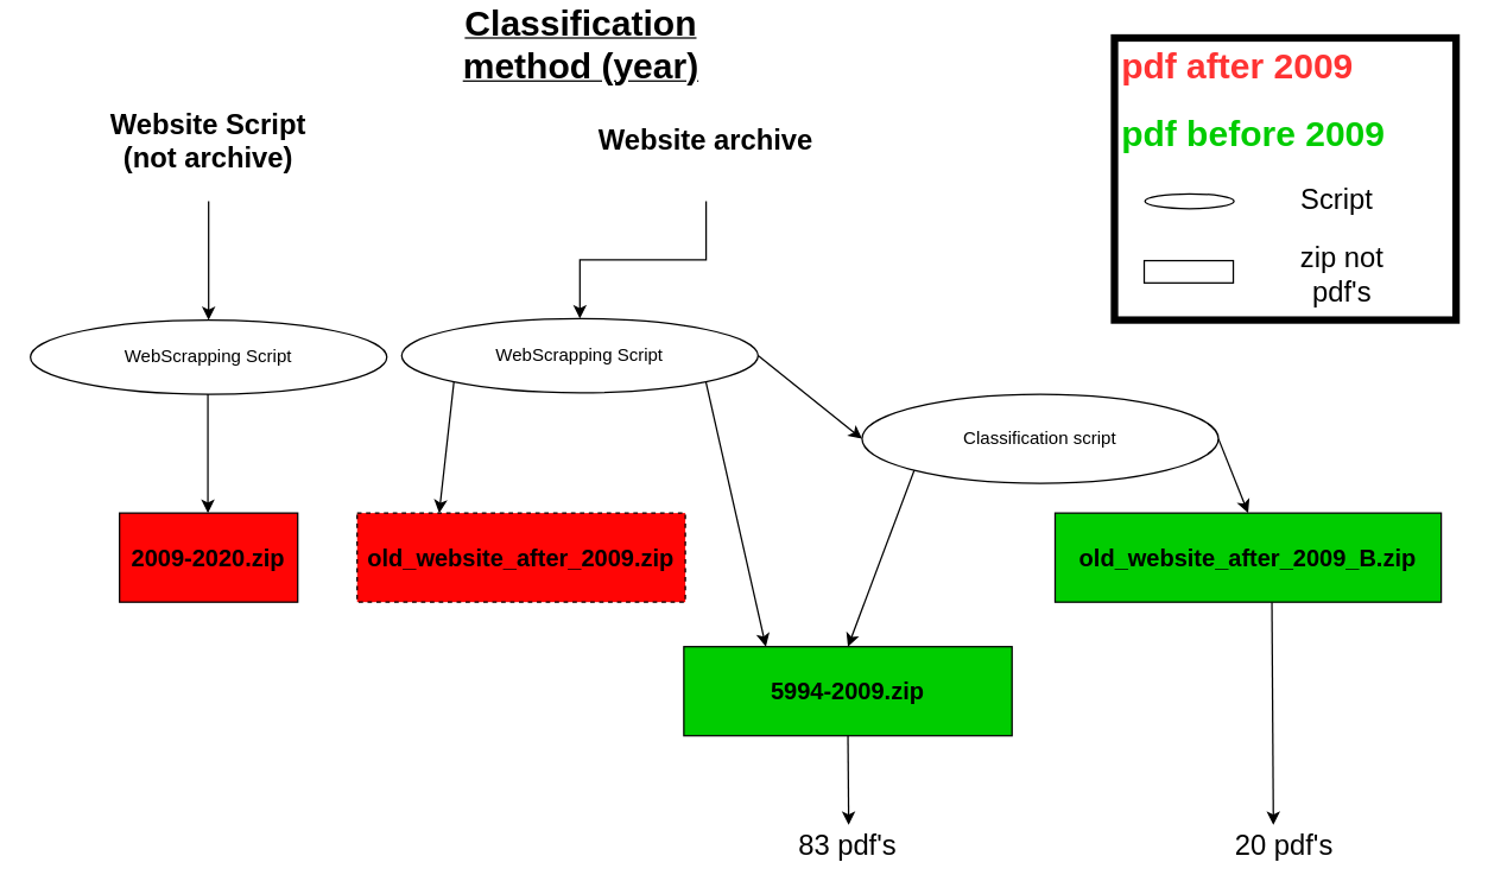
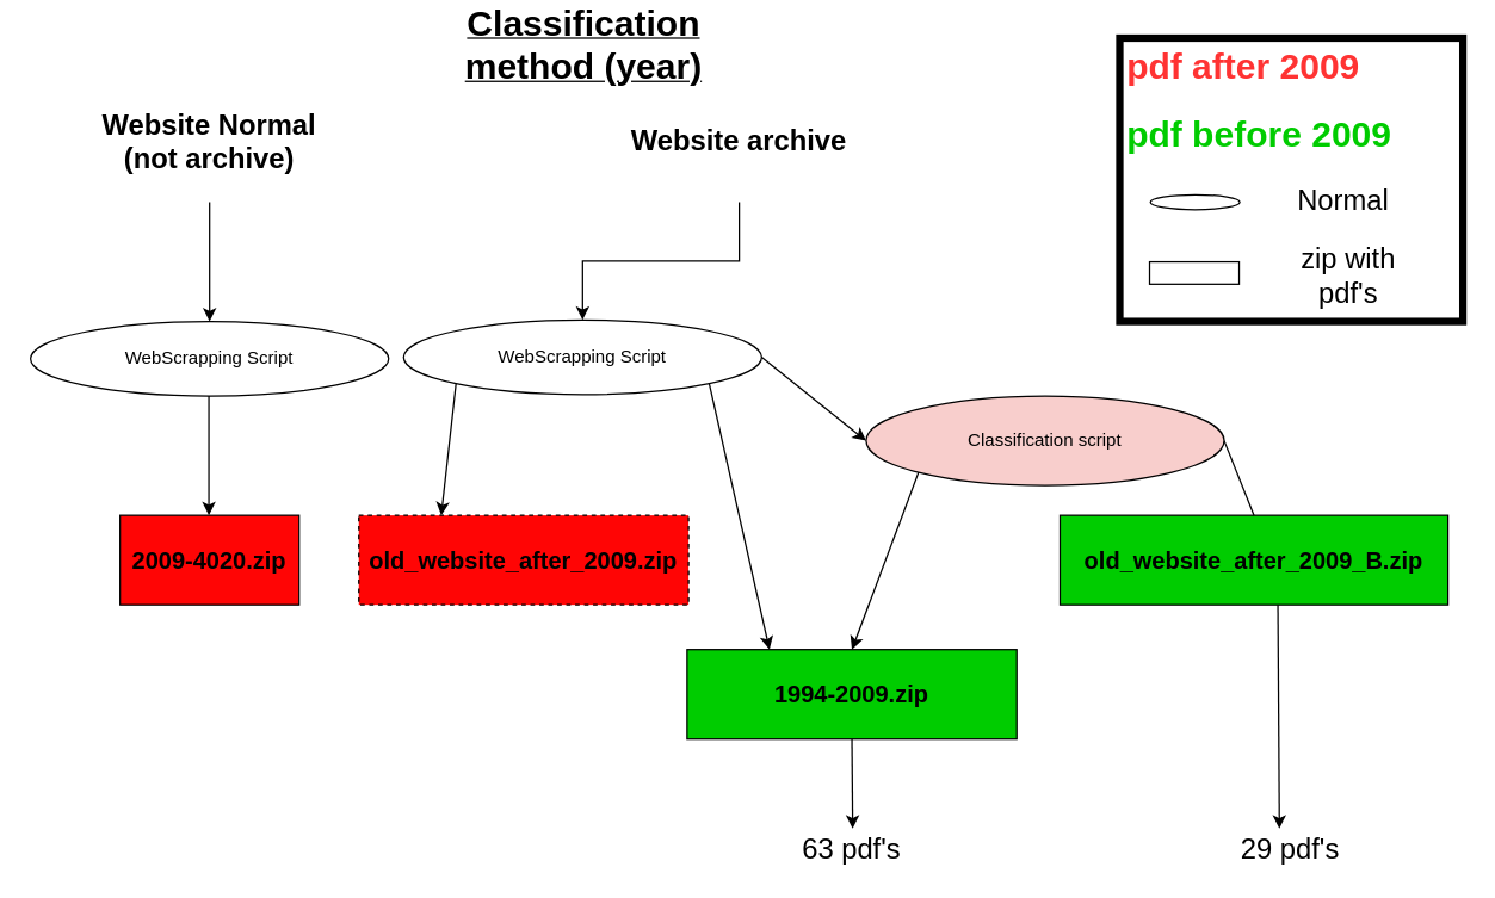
  <mxCell id="0" />
  <mxCell id="1" parent="0" />
  <mxCell id="2" value="WebScrapping Script" style="ellipse;whiteSpace=wrap;html=1;" parent="1" vertex="1"><mxGeometry x="20" y="215" width="240" height="50" as="geometry" /></mxCell>
  <mxCell id="3" value="" style="endArrow=classic;html=1;exitX=0.5;exitY=1;exitDx=0;exitDy=0;" parent="1" edge="1"><mxGeometry width="50" height="50" relative="1" as="geometry"><mxPoint x="139.5" y="265" as="sourcePoint" /><mxPoint x="139.5" y="345" as="targetPoint" /></mxGeometry></mxCell>
  <mxCell id="4" value="&lt;h1&gt;&lt;font color=&quot;#ff3333&quot;&gt;pdf after 2009&lt;/font&gt;&lt;/h1&gt;&lt;div&gt;&lt;h1&gt;&lt;font color=&quot;#00cc00&quot;&gt;pdf before 2009&lt;/font&gt;&lt;/h1&gt;&lt;/div&gt;&lt;div&gt;&lt;br&gt;&lt;/div&gt;" style="text;html=1;fillColor=none;spacing=5;spacingTop=-20;whiteSpace=wrap;overflow=hidden;rounded=0;strokeColor=#000000;strokeWidth=5;" parent="1" vertex="1"><mxGeometry x="750" y="25" width="230" height="190" as="geometry" /></mxCell>
- <mxCell id="5" value="&lt;b&gt;&lt;font style=&quot;font-size: 16px&quot;&gt;2009-2020.zip&lt;/font&gt;&lt;/b&gt;" style="rounded=0;whiteSpace=wrap;html=1;fillColor=#FF0505;" parent="1" vertex="1"><mxGeometry x="80" y="345" width="120" height="60" as="geometry" /></mxCell>
+ <mxCell id="5" value="&lt;b&gt;&lt;font style=&quot;font-size: 16px&quot;&gt;2009-4020.zip&lt;/font&gt;&lt;/b&gt;" style="rounded=0;whiteSpace=wrap;html=1;fillColor=#FF0505;" parent="1" vertex="1"><mxGeometry x="80" y="345" width="120" height="60" as="geometry" /></mxCell>
  <mxCell id="6" value="" style="edgeStyle=orthogonalEdgeStyle;rounded=0;orthogonalLoop=1;jettySize=auto;html=1;" parent="1" source="7" target="2" edge="1"><mxGeometry relative="1" as="geometry"><Array as="points"><mxPoint x="140" y="155" /><mxPoint x="140" y="155" /></Array></mxGeometry></mxCell>
- <mxCell id="7" value="Website Script&lt;br style=&quot;font-size: 19px;&quot;&gt;(not archive)" style="text;html=1;strokeColor=none;fillColor=none;align=center;verticalAlign=middle;whiteSpace=wrap;rounded=0;fontStyle=1;fontSize=19;" parent="1" vertex="1"><mxGeometry x="45" y="55" width="190" height="80" as="geometry" /></mxCell>
- <mxCell id="8" value="Website archive&lt;br style=&quot;font-size: 19px;&quot;&gt;" style="text;html=1;strokeColor=none;fillColor=none;align=center;verticalAlign=middle;whiteSpace=wrap;rounded=0;fontSize=19;fontStyle=1" parent="1" vertex="1"><mxGeometry x="380" y="55" width="190" height="80" as="geometry" /></mxCell>
+ <mxCell id="7" value="Website Normal&lt;br style=&quot;font-size: 19px;&quot;&gt;(not archive)" style="text;html=1;strokeColor=none;fillColor=none;align=center;verticalAlign=middle;whiteSpace=wrap;rounded=0;fontStyle=1;fontSize=19;" parent="1" vertex="1"><mxGeometry x="45" y="55" width="190" height="80" as="geometry" /></mxCell>
+ <mxCell id="8" value="Website archive&lt;br style=&quot;font-size: 19px;&quot;&gt;" style="text;html=1;strokeColor=none;fillColor=none;align=center;verticalAlign=middle;whiteSpace=wrap;rounded=0;fontSize=19;fontStyle=1" parent="1" vertex="1"><mxGeometry x="400" y="55" width="190" height="80" as="geometry" /></mxCell>
  <mxCell id="9" value="" style="edgeStyle=orthogonalEdgeStyle;rounded=0;orthogonalLoop=1;jettySize=auto;html=1;exitX=0.5;exitY=1;exitDx=0;exitDy=0;entryX=0.5;entryY=0;entryDx=0;entryDy=0;" parent="1" source="8" target="10" edge="1"><mxGeometry relative="1" as="geometry"><mxPoint x="180" y="145" as="sourcePoint" /><mxPoint x="390" y="205" as="targetPoint" /></mxGeometry></mxCell>
  <mxCell id="10" value="WebScrapping Script" style="ellipse;whiteSpace=wrap;html=1;" parent="1" vertex="1"><mxGeometry x="270" y="214" width="240" height="50" as="geometry" /></mxCell>
- <mxCell id="11" value="Classification script" style="ellipse;whiteSpace=wrap;html=1;" parent="1" vertex="1"><mxGeometry x="580" y="265" width="240" height="60" as="geometry" /></mxCell>
+ <mxCell id="11" value="Classification script" style="ellipse;whiteSpace=wrap;html=1;fillColor=#f8cecc;" parent="1" vertex="1"><mxGeometry x="580" y="265" width="240" height="60" as="geometry" /></mxCell>
  <mxCell id="12" value="&lt;b&gt;&lt;font style=&quot;font-size: 16px&quot;&gt;old_website_after_2009.zip&lt;/font&gt;&lt;/b&gt;" style="rounded=0;whiteSpace=wrap;html=1;fillColor=#FF0505;dashed=1;" parent="1" vertex="1"><mxGeometry x="240" y="345" width="221" height="60" as="geometry" /></mxCell>
  <mxCell id="13" value="" style="endArrow=classic;html=1;exitX=0;exitY=1;exitDx=0;exitDy=0;entryX=0.25;entryY=0;entryDx=0;entryDy=0;" parent="1" source="10" target="12" edge="1"><mxGeometry width="50" height="50" relative="1" as="geometry"><mxPoint x="444" y="305" as="sourcePoint" /><mxPoint x="444" y="385" as="targetPoint" /></mxGeometry></mxCell>
- <mxCell id="14" value="&lt;b&gt;&lt;font style=&quot;font-size: 16px&quot;&gt;5994-2009.zip&lt;/font&gt;&lt;/b&gt;" style="rounded=0;whiteSpace=wrap;html=1;fillColor=#00CC00;" parent="1" vertex="1"><mxGeometry x="460" y="435" width="221" height="60" as="geometry" /></mxCell>
+ <mxCell id="14" value="&lt;b&gt;&lt;font style=&quot;font-size: 16px&quot;&gt;1994-2009.zip&lt;/font&gt;&lt;/b&gt;" style="rounded=0;whiteSpace=wrap;html=1;fillColor=#00CC00;" parent="1" vertex="1"><mxGeometry x="460" y="435" width="221" height="60" as="geometry" /></mxCell>
  <mxCell id="15" value="&lt;b&gt;&lt;u&gt;&lt;font style=&quot;font-size: 24px&quot;&gt;Classification method (year)&lt;/font&gt;&lt;/u&gt;&lt;/b&gt;" style="text;html=1;strokeColor=none;fillColor=none;align=center;verticalAlign=middle;whiteSpace=wrap;rounded=0;fontSize=19;" parent="1" vertex="1"><mxGeometry x="286" y="20" width="210" height="20" as="geometry" /></mxCell>
  <mxCell id="16" value="" style="endArrow=classic;html=1;fontSize=19;exitX=1;exitY=0.5;exitDx=0;exitDy=0;entryX=0;entryY=0.5;entryDx=0;entryDy=0;" parent="1" source="10" target="11" edge="1"><mxGeometry width="50" height="50" relative="1" as="geometry"><mxPoint x="430" y="355" as="sourcePoint" /><mxPoint x="480" y="305" as="targetPoint" /></mxGeometry></mxCell>
  <mxCell id="17" value="" style="endArrow=classic;html=1;fontSize=19;exitX=1;exitY=1;exitDx=0;exitDy=0;entryX=0.25;entryY=0;entryDx=0;entryDy=0;" parent="1" source="10" target="14" edge="1"><mxGeometry width="50" height="50" relative="1" as="geometry"><mxPoint x="430" y="355" as="sourcePoint" /><mxPoint x="480" y="305" as="targetPoint" /></mxGeometry></mxCell>
  <mxCell id="18" value="" style="ellipse;whiteSpace=wrap;html=1;strokeColor=#000000;strokeWidth=1;fontSize=19;fillColor=#FFFFFF;" parent="1" vertex="1"><mxGeometry x="770.5" y="130" width="60" height="10" as="geometry" /></mxCell>
- <mxCell id="19" value="Script" style="text;html=1;strokeColor=none;fillColor=none;align=center;verticalAlign=middle;whiteSpace=wrap;rounded=0;fontSize=19;" parent="1" vertex="1"><mxGeometry x="880" y="125" width="40" height="20" as="geometry" /></mxCell>
+ <mxCell id="19" value="Normal" style="text;html=1;strokeColor=none;fillColor=none;align=center;verticalAlign=middle;whiteSpace=wrap;rounded=0;fontSize=19;" parent="1" vertex="1"><mxGeometry x="880" y="125" width="40" height="20" as="geometry" /></mxCell>
  <mxCell id="20" value="&lt;b&gt;&lt;font style=&quot;font-size: 16px&quot;&gt;old_website_after_2009_B.zip&lt;/font&gt;&lt;/b&gt;" style="rounded=0;whiteSpace=wrap;html=1;fillColor=#00cc00;" parent="1" vertex="1"><mxGeometry x="710" y="345" width="260" height="60" as="geometry" /></mxCell>
  <mxCell id="21" value="" style="endArrow=classic;html=1;fontSize=19;exitX=0;exitY=1;exitDx=0;exitDy=0;entryX=0.5;entryY=0;entryDx=0;entryDy=0;" parent="1" edge="1"><mxGeometry width="50" height="50" relative="1" as="geometry"><mxPoint x="615.147" y="316.213" as="sourcePoint" /><mxPoint x="570.5" y="435" as="targetPoint" /></mxGeometry></mxCell>
- <mxCell id="22" value="" style="endArrow=classic;html=1;fontSize=19;exitX=1;exitY=0.5;exitDx=0;exitDy=0;entryX=0.5;entryY=0;entryDx=0;entryDy=0;" parent="1" source="11" target="20" edge="1"><mxGeometry width="50" height="50" relative="1" as="geometry"><mxPoint x="625.147" y="326.213" as="sourcePoint" /><mxPoint x="580.5" y="445" as="targetPoint" /></mxGeometry></mxCell>
+ <mxCell id="22" value="" style="endArrow=none;html=1;fontSize=19;exitX=1;exitY=0.5;exitDx=0;exitDy=0;entryX=0.5;entryY=0;entryDx=0;entryDy=0;" parent="1" source="11" target="20" edge="1"><mxGeometry width="50" height="50" relative="1" as="geometry"><mxPoint x="625.147" y="326.213" as="sourcePoint" /><mxPoint x="580.5" y="445" as="targetPoint" /></mxGeometry></mxCell>
  <mxCell id="23" value="" style="rounded=0;whiteSpace=wrap;html=1;strokeColor=#000000;strokeWidth=1;fontSize=19;fillColor=#FFFFFF;" parent="1" vertex="1"><mxGeometry x="770" y="175" width="60" height="15" as="geometry" /></mxCell>
- <mxCell id="24" value="zip not pdf's" style="text;html=1;strokeColor=none;fillColor=none;align=center;verticalAlign=middle;whiteSpace=wrap;rounded=0;fontSize=19;" parent="1" vertex="1"><mxGeometry x="857" y="175" width="93" height="20" as="geometry" /></mxCell>
+ <mxCell id="24" value="zip with pdf's" style="text;html=1;strokeColor=none;fillColor=none;align=center;verticalAlign=middle;whiteSpace=wrap;rounded=0;fontSize=19;" parent="1" vertex="1"><mxGeometry x="857" y="175" width="93" height="20" as="geometry" /></mxCell>
  <mxCell id="25" value="" style="endArrow=classic;html=1;fontSize=19;exitX=0.5;exitY=1;exitDx=0;exitDy=0;" edge="1" parent="1" source="14"><mxGeometry width="50" height="50" relative="1" as="geometry"><mxPoint x="480" y="345" as="sourcePoint" /><mxPoint x="571" y="555" as="targetPoint" /></mxGeometry></mxCell>
- <mxCell id="26" value="83 pdf's" style="text;html=1;strokeColor=none;fillColor=none;align=center;verticalAlign=middle;whiteSpace=wrap;rounded=0;fontSize=19;" vertex="1" parent="1"><mxGeometry x="536" y="560" width="69" height="20" as="geometry" /></mxCell>
- <mxCell id="27" value="20 pdf's" style="text;html=1;strokeColor=none;fillColor=none;align=center;verticalAlign=middle;whiteSpace=wrap;rounded=0;fontSize=19;" vertex="1" parent="1"><mxGeometry x="830" y="560" width="69" height="20" as="geometry" /></mxCell>
+ <mxCell id="26" value="63 pdf's" style="text;html=1;strokeColor=none;fillColor=none;align=center;verticalAlign=middle;whiteSpace=wrap;rounded=0;fontSize=19;" vertex="1" parent="1"><mxGeometry x="536" y="560" width="69" height="20" as="geometry" /></mxCell>
+ <mxCell id="27" value="29 pdf's" style="text;html=1;strokeColor=none;fillColor=none;align=center;verticalAlign=middle;whiteSpace=wrap;rounded=0;fontSize=19;" vertex="1" parent="1"><mxGeometry x="830" y="560" width="69" height="20" as="geometry" /></mxCell>
  <mxCell id="28" value="" style="endArrow=classic;html=1;fontSize=19;exitX=0.5;exitY=1;exitDx=0;exitDy=0;" edge="1" parent="1"><mxGeometry width="50" height="50" relative="1" as="geometry"><mxPoint x="856" y="405" as="sourcePoint" /><mxPoint x="857" y="555" as="targetPoint" /></mxGeometry></mxCell>
